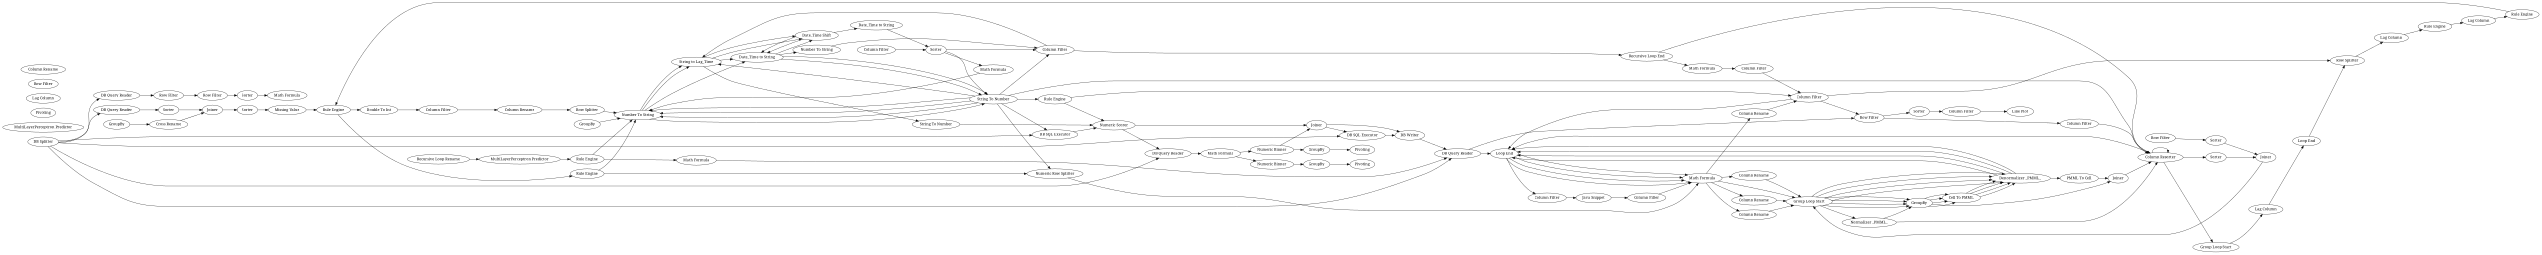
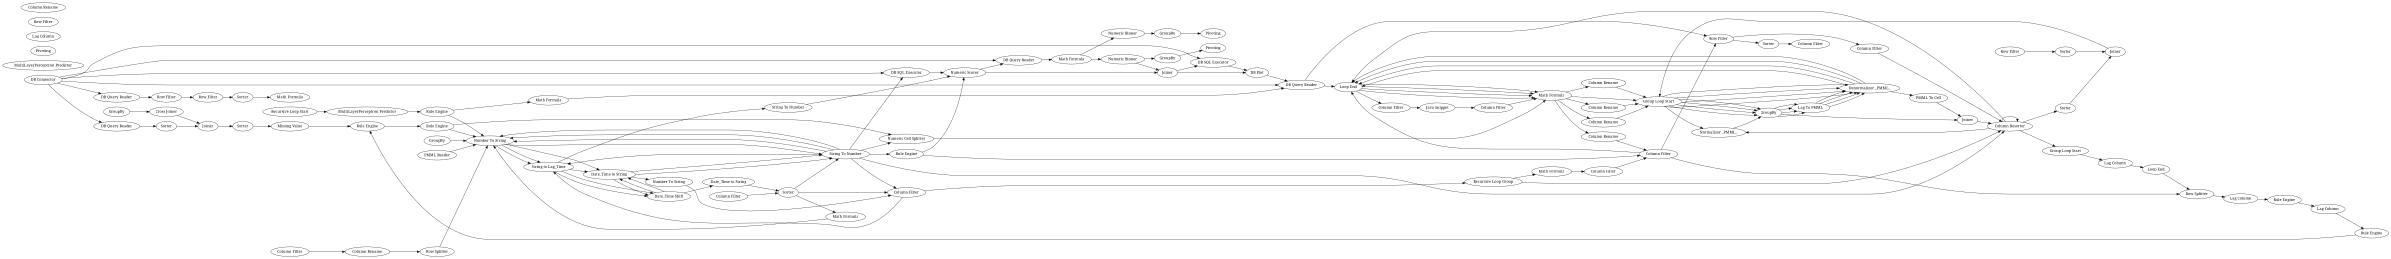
  digraph {
    fontname="Noto Serif"
    rankdir=LR
    node [fontname="Noto Serif"]
    edge [fontname="Noto Serif"]
    n1 [label="DB Query Reader"]
    n2 [label=Sorter]
    n3 [label=Joiner]
    n4 [label=Sorter]
-   n5 [label="DB Splitter"]
+   n5 [label="DB Connector"]
    n6 [label="DB Query Reader"]
    n7 [label="DB SQL Executor"]
    n8 [label="DB Query Reader"]
    n9 [label="DB SQL Executor"]
    n10 [label="DB Query Reader"]
    n11 [label="Loop End"]
    n12 [label="Row Filter"]
    n13 [label="Numeric Scorer"]
    n14 [label="Math Formula"]
-   n15 [label="DB Writer"]
+   n15 [label="DB Plot"]
    n16 [label="Row Filter"]
    n17 [label="Column Resorter"]
    n18 [label=Sorter]
    n19 [label="Group Loop Start"]
-   n20 [label="Recursive Loop End"]
+   n20 [label="Recursive Loop Group"]
    n21 [label="Math Formula"]
    n22 [label="Math Formula"]
    n23 [label="Column Filter"]
    n24 [label=Joiner]
    n25 [label="Lag Column"]
    n26 [label="Group Loop Start"]
    n27 [label="Normalizer _PMML_"]
    n28 [label=GroupBy]
    n29 [label="Denormalizer _PMML_"]
    n30 [label=Joiner]
-   n31 [label="Cell To PMML"]
+   n31 [label="Lag To PMML"]
    n32 [label="PMML To Cell"]
    n33 [label="Column Rename"]
    n34 [label="Column Rename"]
    n35 [label="Column Rename"]
    n36 [label="Column Rename"]
    n37 [label="Column Filter"]
    n38 [label="Column Filter"]
-   n39 [label="Line Plot"]
    n40 [label="String to Lag_Time"]
    n41 [label="Date_Time to String"]
    n42 [label="Date_Time Shift"]
    n43 [label="String To Number"]
    n44 [label="String To Number"]
    n45 [label="Number To String"]
    n46 [label="Date_Time to String"]
+   n47 [label="PMML Reader"]
    n48 [label="Number To String"]
    n49 [label="Column Filter"]
    n50 [label="Rule Engine"]
-   n51 [label="Numeric Row Splitter"]
+   n51 [label="Numeric Cell Splitter"]
    n52 [label=GroupBy]
    n53 [label=Sorter]
    n54 [label=Joiner]
    n55 [label="MultiLayerPerceptron Predictor"]
    n56 [label="Rule Engine"]
    n57 [label="Math Formula"]
-   n58 [label="Recursive Loop Rename"]
+   n58 [label="Recursive Loop Start"]
    n59 [label="Column Filter"]
    n60 [label="Column Filter"]
    n61 [label="Row Splitter"]
    n62 [label=Sorter]
    n63 [label="Lag Column"]
    n64 [label="Math Formula"]
    n65 [label="MultiLayerPerceptron Predictor"]
    n66 [label=Pivoting]
    n67 [label="Lag Column"]
    n68 [label="Java Snippet"]
    n69 [label="Column Filter"]
    n70 [label="Rule Engine"]
    n71 [label="Column Filter"]
    n72 [label="Row Filter"]
    n73 [label="Row Filter"]
    n74 [label=Sorter]
    n75 [label="Numeric Binner"]
    n76 [label="Numeric Binner"]
    n77 [label=GroupBy]
    n78 [label=GroupBy]
    n79 [label=Pivoting]
    n80 [label="Row Filter"]
    n81 [label=Pivoting]
    n82 [label=Sorter]
    n83 [label="Math Formula"]
    n84 [label="Missing Value"]
    n85 [label="Rule Engine"]
    n86 [label=GroupBy]
-   n87 [label="Cross Rename"]
+   n87 [label="Cross Joiner"]
    n88 [label="Rule Engine"]
-   n89 [label="Double To Int"]
    n90 [label="Column Filter"]
    n91 [label="Column Rename"]
    n92 [label="Loop End"]
    n93 [label="Row Splitter"]
    n94 [label="Lag Column"]
    n95 [label="Rule Engine"]
    n96 [label="Column Rename"]
    n1 -> n2
    n2 -> n3
    n3 -> n4
    n4 -> n84
    n5 -> n1
    n5 -> n6
    n5 -> n7
    n5 -> n8
    n5 -> n9
    n5 -> n10
    n6 -> n11
    n6 -> n12
    n7 -> n13
    n8 -> n14
    n9 -> n15
    n10 -> n16
    n11 -> n22
    n11 -> n22
    n11 -> n22
    n11 -> n22
    n11 -> n23
    n12 -> n60
    n12 -> n62
    n13 -> n8
    n13 -> n54
    n14 -> n75
    n14 -> n76
    n15 -> n6
    n16 -> n80
    n17 -> n11
    n17 -> n17
    n17 -> n18
    n17 -> n19
    n18 -> n24
    n19 -> n25
    n20 -> n17
    n20 -> n21
    n21 -> n59
    n22 -> n26
    n22 -> n33
    n22 -> n34
    n22 -> n35
    n22 -> n36
    n23 -> n68
    n24 -> n26
    n25 -> n92
    n26 -> n27
    n26 -> n28
    n26 -> n28
    n26 -> n28
    n26 -> n28
    n26 -> n29
    n26 -> n29
    n26 -> n29
    n26 -> n29
-   n27 -> n17
+   n17 -> n27
    n27 -> n28
    n28 -> n30
    n28 -> n31
    n28 -> n31
    n28 -> n31
    n28 -> n31
    n29 -> n11
    n29 -> n11
    n29 -> n11
    n29 -> n11
    n29 -> n32
    n30 -> n17
    n31 -> n29
    n31 -> n29
    n31 -> n29
    n31 -> n29
    n32 -> n30
    n33 -> n26
    n34 -> n26
    n35 -> n37
    n36 -> n26
    n37 -> n11
    n37 -> n12
    n37 -> n61
-   n38 -> n39
    n40 -> n41
    n40 -> n42
    n40 -> n42
    n40 -> n43
    n41 -> n42
    n41 -> n44
    n41 -> n44
    n41 -> n45
    n42 -> n41
    n42 -> n41
    n42 -> n46
    n43 -> n13
    n44 -> n7
    n44 -> n17
    n44 -> n40
    n44 -> n48
    n44 -> n48
    n44 -> n48
    n44 -> n49
    n44 -> n50
    n44 -> n51
    n45 -> n49
    n46 -> n53
+   n47 -> n48
    n48 -> n40
    n48 -> n40
    n48 -> n41
    n48 -> n44
    n49 -> n20
    n49 -> n40
    n50 -> n13
    n50 -> n37
    n51 -> n22
    n52 -> n48
    n53 -> n44
    n53 -> n49
    n53 -> n64
    n54 -> n9
    n54 -> n15
    n55 -> n56
    n56 -> n48
    n56 -> n57
    n57 -> n6
    n58 -> n55
    n59 -> n37
    n60 -> n17
    n61 -> n63
    n62 -> n38
    n63 -> n70
    n64 -> n48
    n68 -> n69
    n69 -> n22
    n70 -> n94
    n71 -> n53
    n73 -> n74
    n74 -> n24
    n75 -> n54
    n75 -> n77
    n76 -> n78
    n77 -> n79
    n78 -> n81
    n80 -> n82
    n82 -> n83
    n84 -> n85
    n85 -> n88
-   n85 -> n89
    n86 -> n87
    n87 -> n3
    n88 -> n48
    n88 -> n51
-   n89 -> n90
    n90 -> n96
    n92 -> n61
    n93 -> n48
    n94 -> n95
    n95 -> n85
    n96 -> n93
  }
